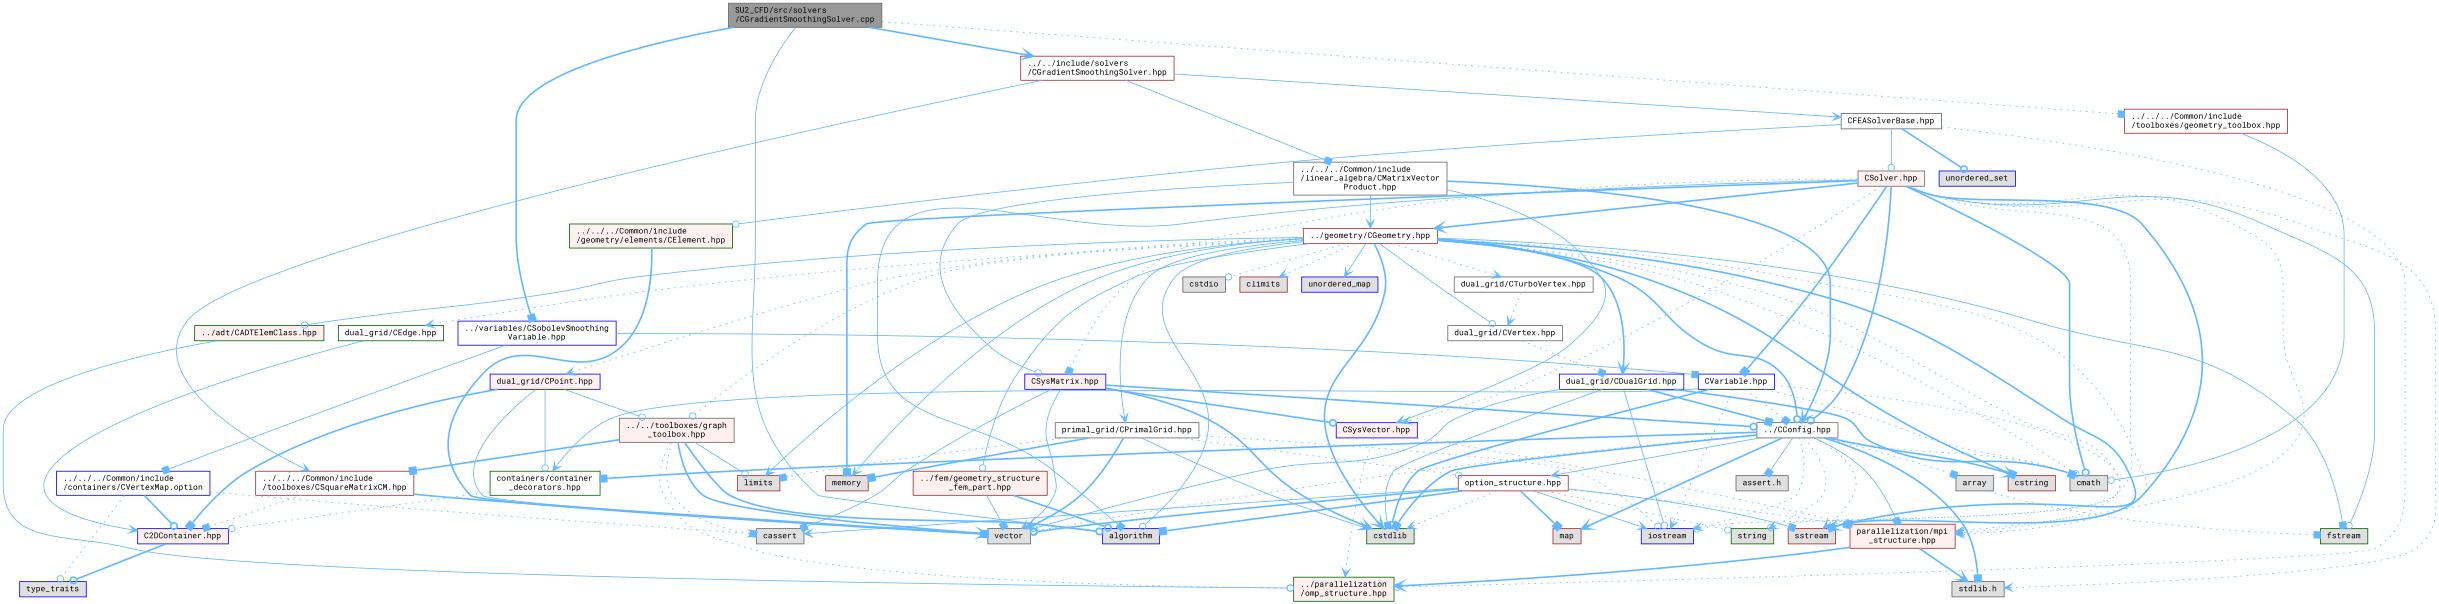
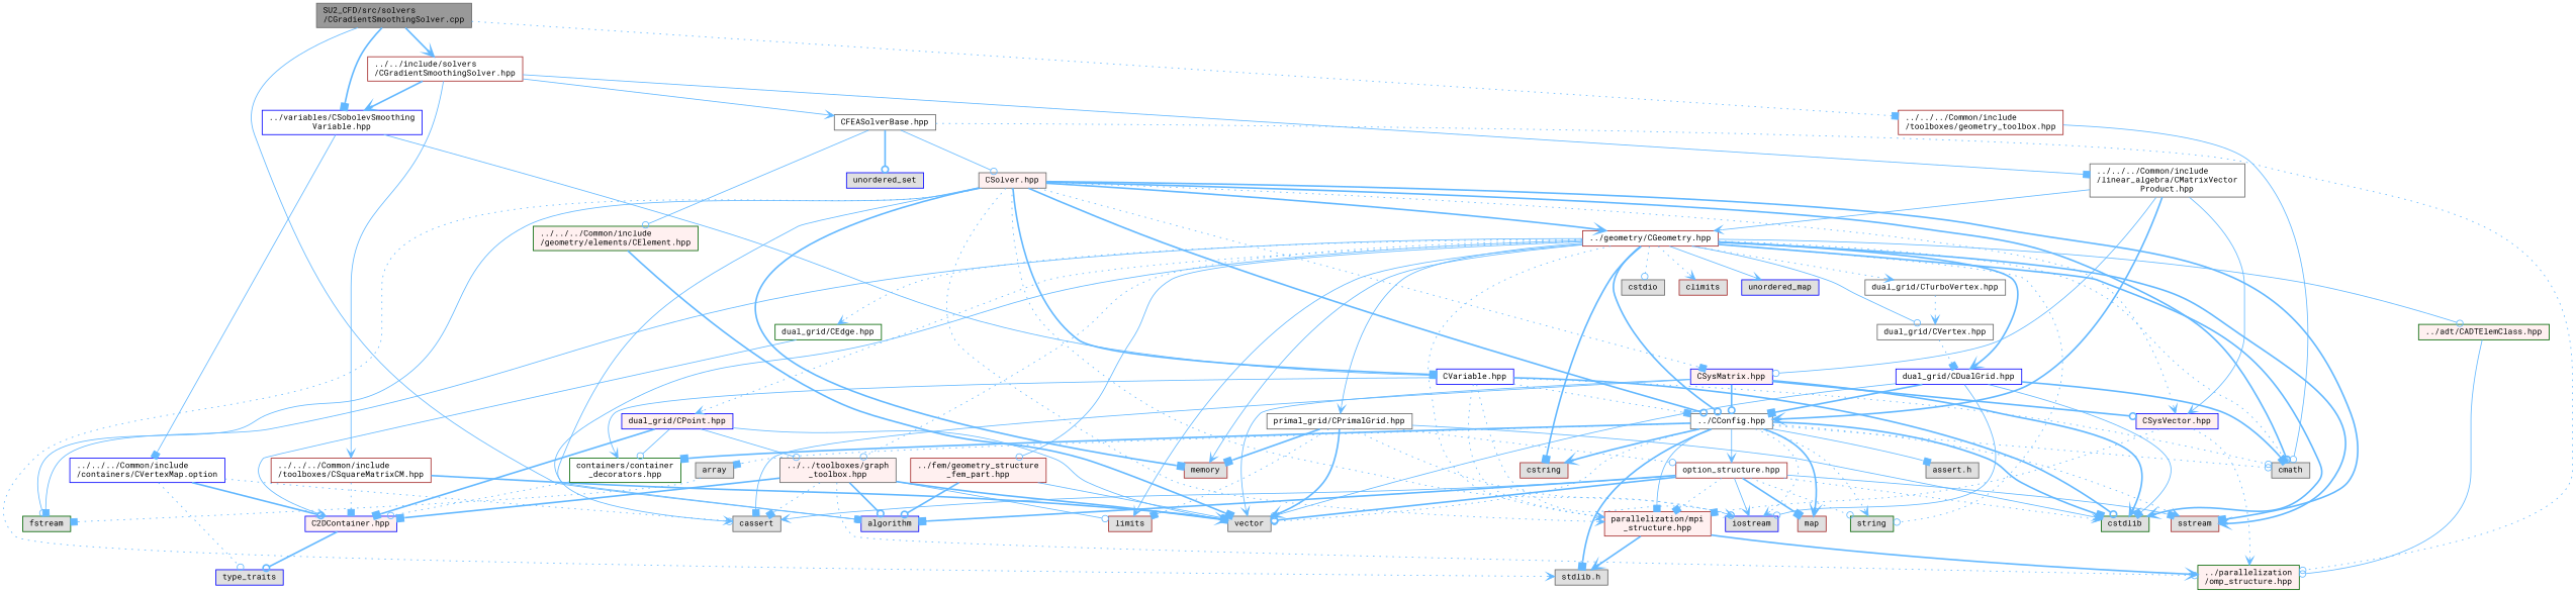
  digraph {
    fontname="Roboto Mono"
    node [color=gray40 fillcolor="#E0E0E0" fontname="Roboto Mono" fontsize=10 shape=box style=filled]
    edge [arrowhead=vee color=steelblue1 fontname="Roboto Mono" fontsize=10 labelfontname=Helvetica labelfontsize=10 style=solid]
    n1 [fillcolor=grey60 fontcolor=black height=0.2 label="SU2_CFD/src/solvers\l/CGradientSmoothingSolver.cpp" width=0.4]
    n2 [color=blue height=0.2 label=algorithm width=0.4]
    n3 [color=brown fillcolor=white height=0.2 label="../../../Common/include\l/toolboxes/geometry_toolbox.hpp" width=0.4]
    n4 [color=brown fillcolor=white height=0.2 label="../../include/solvers\l/CGradientSmoothingSolver.hpp" width=0.4]
    n5 [color=blue fillcolor=white height=0.2 label="../variables/CSobolevSmoothing\lVariable.hpp" width=0.4]
    n6 [height=0.2 label=cmath width=0.4]
    n7 [fillcolor=white height=0.2 label="../../../Common/include\l/linear_algebra/CMatrixVector\lProduct.hpp" width=0.4]
    n8 [color=brown fillcolor=white height=0.2 label="../../../Common/include\l/toolboxes/CSquareMatrixCM.hpp" width=0.4]
    n9 [fillcolor=white height=0.2 label="CFEASolverBase.hpp" width=0.4]
    n10 [color=blue fillcolor=white height=0.2 label="../../../Common/include\l/containers/CVertexMap.option" width=0.4]
    n11 [color=blue fillcolor=white height=0.2 label="CVariable.hpp" width=0.4]
    n12 [fillcolor=white height=0.2 label="../CConfig.hpp" width=0.4]
    n13 [color=brown fillcolor=white height=0.2 label="../geometry/CGeometry.hpp" width=0.4]
    n14 [color=blue fillcolor="#FFF0F0" height=0.2 label="CSysVector.hpp" width=0.4]
    n15 [color=blue fillcolor="#FFF0F0" height=0.2 label="CSysMatrix.hpp" width=0.4]
    n16 [height=0.2 label=vector width=0.4]
    n17 [color=blue fillcolor="#FFF0F0" height=0.2 label="C2DContainer.hpp" width=0.4]
    n18 [color=darkgreen fillcolor="#FFF0F0" height=0.2 label="../parallelization\l/omp_structure.hpp" width=0.4]
    n19 [color=blue height=0.2 label=unordered_set width=0.4]
    n20 [fillcolor="#FFF0F0" height=0.2 label="CSolver.hpp" width=0.4]
    n21 [color=darkgreen fillcolor="#FFF0F0" height=0.2 label="../../../Common/include\l/geometry/elements/CElement.hpp" width=0.4]
    n22 [color=brown fillcolor="#FFF0F0" height=0.2 label="parallelization/mpi\l_structure.hpp" width=0.4]
    n23 [height=0.2 label="stdlib.h" width=0.4]
    n24 [color=blue height=0.2 label=iostream width=0.4]
    n25 [color=darkgreen height=0.2 label=cstdlib width=0.4]
    n26 [color=brown height=0.2 label=sstream width=0.4]
    n27 [color=darkgreen height=0.2 label=string width=0.4]
    n28 [color=brown height=0.2 label=cstring width=0.4]
    n29 [height=0.2 label=array width=0.4]
    n30 [color=brown height=0.2 label=map width=0.4]
    n31 [height=0.2 label="assert.h" width=0.4]
    n32 [color=brown fillcolor=white height=0.2 label="option_structure.hpp" width=0.4]
    n33 [color=darkgreen fillcolor=white height=0.2 label="containers/container\l_decorators.hpp" width=0.4]
    n34 [color=darkgreen height=0.2 label=fstream width=0.4]
    n35 [color=brown height=0.2 label=limits width=0.4]
    n36 [height=0.2 label=cstdio width=0.4]
    n37 [color=brown height=0.2 label=climits width=0.4]
    n38 [color=brown height=0.2 label=memory width=0.4]
    n39 [color=blue height=0.2 label=unordered_map width=0.4]
    n40 [fillcolor=white height=0.2 label="primal_grid/CPrimalGrid.hpp" width=0.4]
    n41 [color=blue fillcolor=white height=0.2 label="dual_grid/CDualGrid.hpp" width=0.4]
    n42 [color=blue fillcolor="#FFF0F0" height=0.2 label="dual_grid/CPoint.hpp" width=0.4]
    n43 [fillcolor="#FFF0F0" height=0.2 label="../../toolboxes/graph\l_toolbox.hpp" width=0.4]
    n44 [color=darkgreen fillcolor=white height=0.2 label="dual_grid/CEdge.hpp" width=0.4]
    n45 [fillcolor=white height=0.2 label="dual_grid/CVertex.hpp" width=0.4]
    n46 [fillcolor=white height=0.2 label="dual_grid/CTurboVertex.hpp" width=0.4]
    n47 [color=brown fillcolor="#FFF0F0" height=0.2 label="../fem/geometry_structure\l_fem_part.hpp" width=0.4]
    n48 [color=darkgreen fillcolor="#FFF0F0" height=0.2 label="../adt/CADTElemClass.hpp" width=0.4]
    n49 [height=0.2 label=cassert width=0.4]
    n50 [color=blue height=0.2 label=type_traits width=0.4]
    n1 -> n2 [arrowhead=odot]
    n1 -> n3 [arrowhead=box style=dotted]
    n1 -> n4 [style=bold]
    n1 -> n5 [arrowhead=box style=bold]
    n3 -> n6 [arrowhead=odot]
+   n4 -> n5 [style=bold]
    n4 -> n7 [arrowhead=box]
    n4 -> n8
    n4 -> n9
    n5 -> n10 [arrowhead=box]
    n5 -> n11 [arrowhead=box]
    n7 -> n12 [style=bold]
    n7 -> n13
    n7 -> n14
    n7 -> n15 [arrowhead=odot]
    n8 -> n16 [arrowhead=box style=bold]
    n8 -> n17 [arrowhead=box style=dotted]
    n9 -> n18 [arrowhead=odot style=dotted]
    n9 -> n19 [arrowhead=odot style=bold]
    n9 -> n20 [arrowhead=odot]
    n9 -> n21 [arrowhead=odot]
    n10 -> n17 [arrowhead=odot style=bold]
    n10 -> n49 [style=dotted]
    n10 -> n50 [arrowhead=odot style=dotted]
    n11 -> n6 [arrowhead=odot style=dotted]
    n11 -> n12 [arrowhead=box style=dotted]
    n11 -> n22 [style=dotted]
    n11 -> n24 [style=dotted]
    n11 -> n25 [arrowhead=odot style=bold]
    n11 -> n33
    n12 -> n6 [arrowhead=odot style=dotted]
    n12 -> n16 [arrowhead=odot style=dotted]
    n12 -> n22 [arrowhead=box]
    n12 -> n23 [arrowhead=box style=bold]
    n12 -> n24 [style=dotted]
    n12 -> n25 [arrowhead=box style=bold]
    n12 -> n26 [style=dotted]
    n12 -> n27 [style=dotted]
    n12 -> n28 [style=bold]
    n12 -> n29 [arrowhead=box style=dotted]
    n12 -> n30 [style=bold]
    n12 -> n31 [arrowhead=box]
    n12 -> n32
    n12 -> n33 [arrowhead=box style=bold]
-   n13 -> n2 [arrowhead=odot]
+   n13 -> n49 [arrowhead=odot]
    n13 -> n6 [arrowhead=odot style=dotted]
    n13 -> n12 [arrowhead=odot style=bold]
    n13 -> n22 [style=dotted]
    n13 -> n25 [style=bold]
    n13 -> n26 [style=bold]
    n13 -> n27 [arrowhead=odot style=dotted]
    n13 -> n28 [arrowhead=box style=bold]
    n13 -> n34 [arrowhead=box]
    n13 -> n35
    n13 -> n36 [arrowhead=odot style=dotted]
    n13 -> n37 [style=dotted]
    n13 -> n38
    n13 -> n39
    n13 -> n40
    n13 -> n41 [style=bold]
    n13 -> n42 [style=dotted]
    n13 -> n43 [arrowhead=odot style=dotted]
    n13 -> n44 [style=dotted]
    n13 -> n45 [arrowhead=odot]
    n13 -> n46 [style=dotted]
    n13 -> n47 [arrowhead=odot]
    n13 -> n48 [arrowhead=odot]
    n14 -> n18 [style=dotted]
    n14 -> n22 [arrowhead=box style=dotted]
    n15 -> n12 [arrowhead=odot style=bold]
    n15 -> n14 [arrowhead=odot style=bold]
    n15 -> n16
    n15 -> n25 [style=bold]
    n15 -> n49 [arrowhead=box]
    n17 -> n50 [arrowhead=odot style=bold]
    n20 -> n2 [arrowhead=box]
    n20 -> n6 [arrowhead=odot style=bold]
    n20 -> n11 [arrowhead=box style=bold]
    n20 -> n12 [arrowhead=odot style=bold]
    n20 -> n13 [style=bold]
    n20 -> n14 [style=dotted]
    n20 -> n15 [arrowhead=box style=dotted]
    n20 -> n22 [style=dotted]
    n20 -> n23 [style=dotted]
    n20 -> n24 [arrowhead=odot style=dotted]
    n20 -> n26 [arrowhead=box style=bold]
    n20 -> n34 [arrowhead=odot]
    n20 -> n38 [arrowhead=box style=bold]
    n21 -> n16 [arrowhead=box style=bold]
    n22 -> n18 [style=bold]
    n22 -> n23 [style=bold]
    n29 -> n34 [arrowhead=box style=dotted]
    n32 -> n2 [arrowhead=box style=bold]
    n32 -> n16 [arrowhead=odot style=bold]
    n32 -> n22 [arrowhead=box style=dotted]
    n32 -> n24
    n32 -> n25 [style=dotted]
    n32 -> n26 [arrowhead=box]
    n32 -> n27 [arrowhead=odot style=dotted]
    n32 -> n30 [arrowhead=box style=bold]
    n32 -> n49
    n33 -> n17 [arrowhead=odot style=dotted]
    n40 -> n16 [style=bold]
    n40 -> n24 [arrowhead=odot style=dotted]
    n40 -> n25
    n40 -> n32 [arrowhead=odot style=dotted]
    n40 -> n35 [arrowhead=box style=dotted]
    n40 -> n38 [arrowhead=box style=bold]
    n41 -> n6 [arrowhead=box style=bold]
    n41 -> n12 [arrowhead=box style=bold]
    n41 -> n16 [arrowhead=odot]
    n41 -> n24 [arrowhead=odot]
    n41 -> n25 [arrowhead=box]
    n42 -> n16 [arrowhead=odot]
    n42 -> n17 [arrowhead=box style=bold]
    n42 -> n33 [arrowhead=odot]
    n42 -> n43 [arrowhead=odot]
    n43 -> n2 [arrowhead=odot style=bold]
    n43 -> n16 [style=bold]
-   n43 -> n8 [arrowhead=box style=bold]
+   n43 -> n17 [arrowhead=box style=bold]
    n43 -> n18 [arrowhead=odot style=dotted]
    n43 -> n35 [arrowhead=odot]
    n43 -> n49 [arrowhead=box style=dotted]
    n44 -> n17
    n45 -> n41 [arrowhead=box style=dotted]
    n46 -> n45 [style=dotted]
    n47 -> n2 [arrowhead=odot style=bold]
    n47 -> n16 [arrowhead=box]
    n48 -> n18 [arrowhead=odot]
  }
